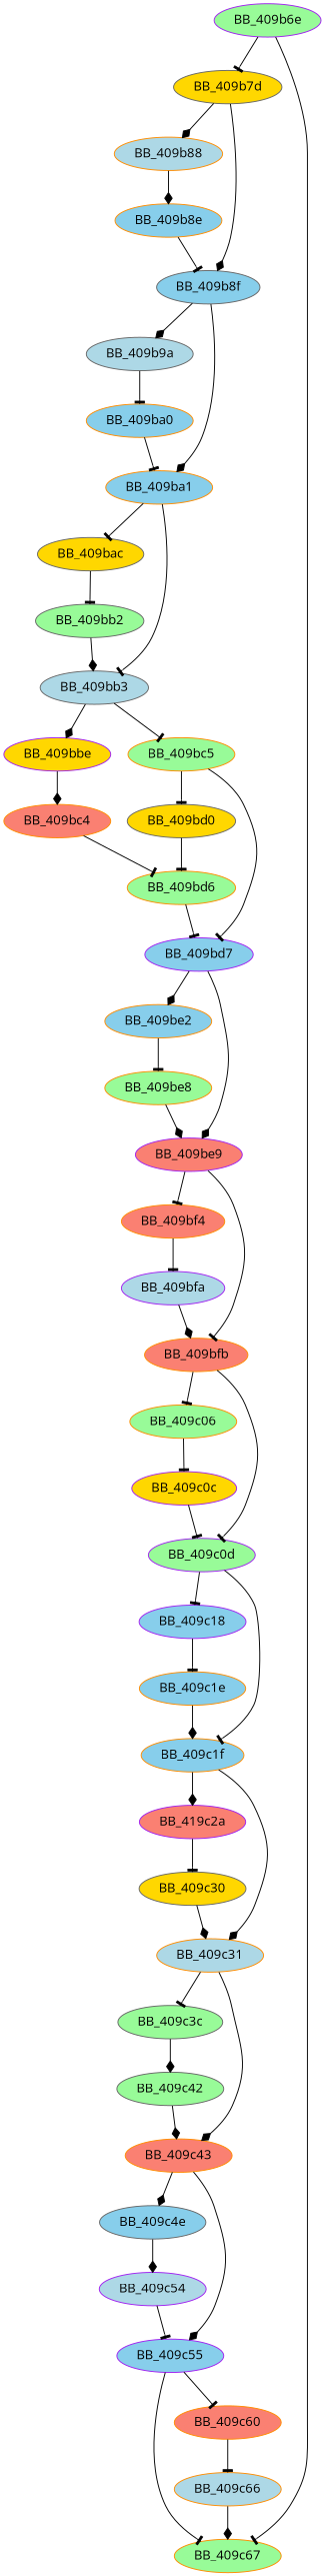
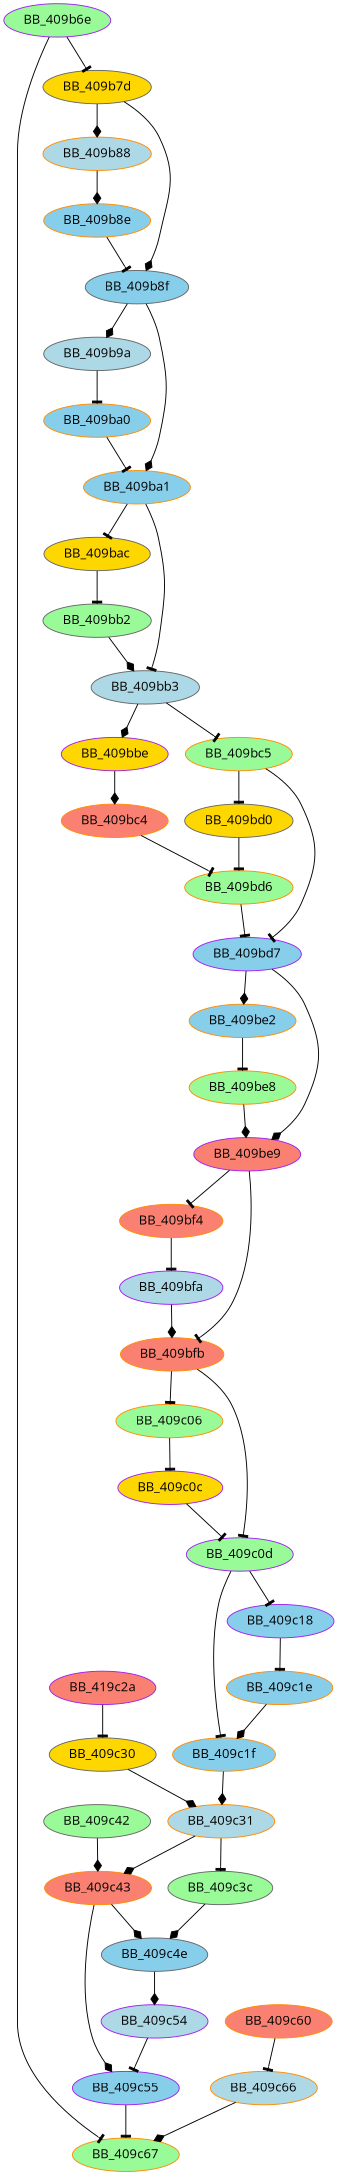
  digraph {
    fontname="Open Sans"
    node [color=darkorange fillcolor=skyblue fontname="Open Sans" style=filled]
    edge [arrowhead=tee fontname="Open Sans"]
    BB_409b6e [color=purple fillcolor=palegreen]
    BB_409b7d [color=gray40 fillcolor=gold]
    BB_409c67 [fillcolor=palegreen]
    BB_409b88 [fillcolor=lightblue]
    BB_409b8f [color=gray40]
    BB_409b8e
    BB_409b9a [color=gray40 fillcolor=lightblue]
    BB_409ba1
    BB_409ba0
    BB_409bac [color=gray40 fillcolor=gold]
    BB_409bb3 [color=gray40 fillcolor=lightblue]
    BB_409bb2 [color=gray40 fillcolor=palegreen]
    BB_409bbe [color=purple fillcolor=gold]
    BB_409bc5 [fillcolor=palegreen]
    BB_409bc4 [fillcolor=salmon]
    BB_409bd0 [color=gray40 fillcolor=gold]
    BB_409bd7 [color=purple]
    BB_409bd6 [fillcolor=palegreen]
    BB_409be2
    BB_409be9 [color=purple fillcolor=salmon]
    BB_409be8 [fillcolor=palegreen]
    BB_409bf4 [fillcolor=salmon]
    BB_409bfb [fillcolor=salmon]
    BB_409bfa [color=purple fillcolor=lightblue]
    BB_409c06 [fillcolor=palegreen]
    BB_409c0d [color=purple fillcolor=palegreen]
    BB_409c0c [color=purple fillcolor=gold]
    BB_409c18 [color=purple]
    BB_409c1f
    BB_409c1e
    n31 [color=purple fillcolor=salmon label=BB_419c2a]
    BB_409c31 [fillcolor=lightblue]
    BB_409c30 [color=gray40 fillcolor=gold]
    BB_409c3c [color=gray40 fillcolor=palegreen]
    BB_409c43 [fillcolor=salmon]
    BB_409c42 [color=gray40 fillcolor=palegreen]
    BB_409c4e [color=gray40]
    BB_409c55 [color=purple]
    BB_409c54 [color=purple fillcolor=lightblue]
    BB_409c60 [fillcolor=salmon]
    BB_409c66 [fillcolor=lightblue]
    BB_409b6e -> BB_409b7d
    BB_409b6e -> BB_409c67
    BB_409b7d -> BB_409b88 [arrowhead=diamond]
    BB_409b7d -> BB_409b8f [arrowhead=diamond]
    BB_409b88 -> BB_409b8e [arrowhead=diamond]
    BB_409b8f -> BB_409b9a [arrowhead=diamond]
    BB_409b8f -> BB_409ba1 [arrowhead=diamond]
    BB_409b8e -> BB_409b8f
    BB_409b9a -> BB_409ba0
    BB_409ba1 -> BB_409bac
    BB_409ba1 -> BB_409bb3
    BB_409ba0 -> BB_409ba1
    BB_409bac -> BB_409bb2
    BB_409bb3 -> BB_409bbe [arrowhead=diamond]
    BB_409bb3 -> BB_409bc5
    BB_409bb2 -> BB_409bb3 [arrowhead=diamond]
    BB_409bbe -> BB_409bc4 [arrowhead=diamond]
    BB_409bc5 -> BB_409bd0
    BB_409bc5 -> BB_409bd7
    BB_409bc4 -> BB_409bd6
    BB_409bd0 -> BB_409bd6
    BB_409bd7 -> BB_409be2 [arrowhead=diamond]
    BB_409bd7 -> BB_409be9 [arrowhead=diamond]
    BB_409bd6 -> BB_409bd7
    BB_409be2 -> BB_409be8
    BB_409be9 -> BB_409bf4
    BB_409be9 -> BB_409bfb
    BB_409be8 -> BB_409be9 [arrowhead=diamond]
    BB_409bf4 -> BB_409bfa
    BB_409bfb -> BB_409c06
    BB_409bfb -> BB_409c0d
    BB_409bfa -> BB_409bfb [arrowhead=diamond]
    BB_409c06 -> BB_409c0c
    BB_409c0d -> BB_409c18
    BB_409c0d -> BB_409c1f
    BB_409c0c -> BB_409c0d
    BB_409c18 -> BB_409c1e
-   BB_409c1f -> n31 [arrowhead=diamond]
    BB_409c1f -> BB_409c31 [arrowhead=diamond]
    BB_409c1e -> BB_409c1f [arrowhead=diamond]
    n31 -> BB_409c30
    BB_409c31 -> BB_409c3c
    BB_409c31 -> BB_409c43 [arrowhead=diamond]
    BB_409c30 -> BB_409c31 [arrowhead=diamond]
-   BB_409c3c -> BB_409c42 [arrowhead=diamond]
+   BB_409c3c -> BB_409c4e [arrowhead=diamond]
    BB_409c43 -> BB_409c4e [arrowhead=diamond]
    BB_409c43 -> BB_409c55 [arrowhead=diamond]
    BB_409c42 -> BB_409c43 [arrowhead=diamond]
    BB_409c4e -> BB_409c54 [arrowhead=diamond]
    BB_409c55 -> BB_409c67
-   BB_409c55 -> BB_409c60
    BB_409c54 -> BB_409c55
    BB_409c60 -> BB_409c66
    BB_409c66 -> BB_409c67 [arrowhead=diamond]
  }
